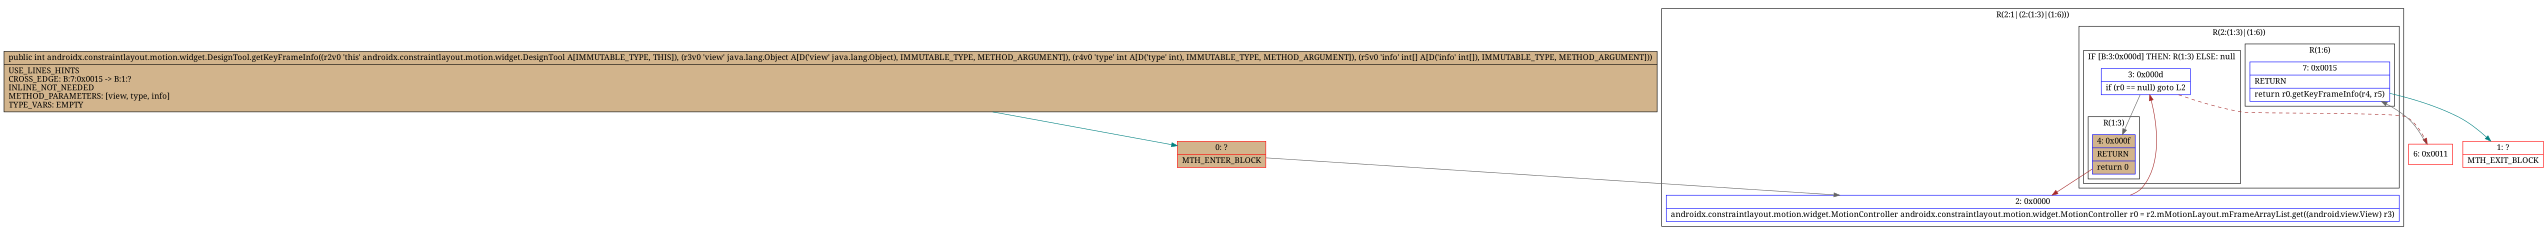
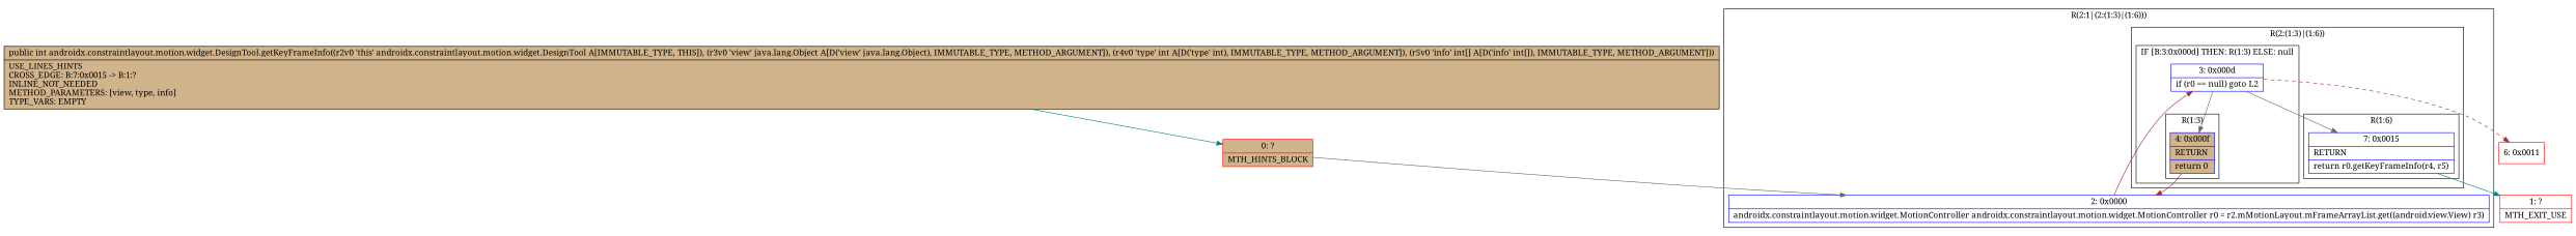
  digraph {
    fontname="Noto Serif"
    node [color=blue fillcolor=white fontname="Noto Serif" shape=record style=filled]
    edge [color=brown fontname="Noto Serif"]
    n1 [fillcolor=tan label="{4\:\ 0x000f|RETURN\l|return 0\l}"]
    n2 [label="{3\:\ 0x000d|if (r0 == null) goto L2\l}"]
    n3 [label="{7\:\ 0x0015|RETURN\l|return r0.getKeyFrameInfo(r4, r5)\l}"]
    n4 [label="{2\:\ 0x0000|androidx.constraintlayout.motion.widget.MotionController androidx.constraintlayout.motion.widget.MotionController r0 = r2.mMotionLayout.mFrameArrayList.get((android.view.View) r3)\l}"]
    n5 [color=red label="{6\:\ 0x0011}"]
-   n6 [color=red label="{1\:\ ?|MTH_EXIT_BLOCK\l}"]
-   n7 [color=red fillcolor=tan label="{0\:\ ?|MTH_ENTER_BLOCK\l}"]
+   n6 [color=red label="{1\:\ ?|MTH_EXIT_USE\l}"]
+   n7 [color=red fillcolor=tan label="{0\:\ ?|MTH_HINTS_BLOCK\l}"]
    n8 [fillcolor=tan label="{public int androidx.constraintlayout.motion.widget.DesignTool.getKeyFrameInfo((r2v0 'this' androidx.constraintlayout.motion.widget.DesignTool A[IMMUTABLE_TYPE, THIS]), (r3v0 'view' java.lang.Object A[D('view' java.lang.Object), IMMUTABLE_TYPE, METHOD_ARGUMENT]), (r4v0 'type' int A[D('type' int), IMMUTABLE_TYPE, METHOD_ARGUMENT]), (r5v0 'info' int[] A[D('info' int[]), IMMUTABLE_TYPE, METHOD_ARGUMENT]))  | USE_LINES_HINTS\lCROSS_EDGE: B:7:0x0015 \-\> B:1:?\lINLINE_NOT_NEEDED\lMETHOD_PARAMETERS: [view, type, info]\lTYPE_VARS: EMPTY\l}" color=""]
    subgraph cluster_1 {
      label="R(2:1|(2:(1:3)|(1:6)))"
      n4
      subgraph cluster_2 {
        label="R(2:(1:3)|(1:6))"
        subgraph cluster_3 {
          label="IF [B:3:0x000d] THEN: R(1:3) ELSE: null"
          n2
          subgraph cluster_4 {
            label="R(1:3)"
            n1
          }
        }
        subgraph cluster_5 {
          label="R(1:6)"
          n3
        }
      }
    }
    n1 -> n4
    n2 -> n1 [color=gray40]
    n2 -> n5 [style=dashed]
    n3 -> n6 [color=teal]
    n4 -> n2
-   n5 -> n3 [color=gray40]
+   n2 -> n3 [color=gray40]
    n7 -> n4 [color=gray40]
    n8 -> n7 [color=teal]
  }
